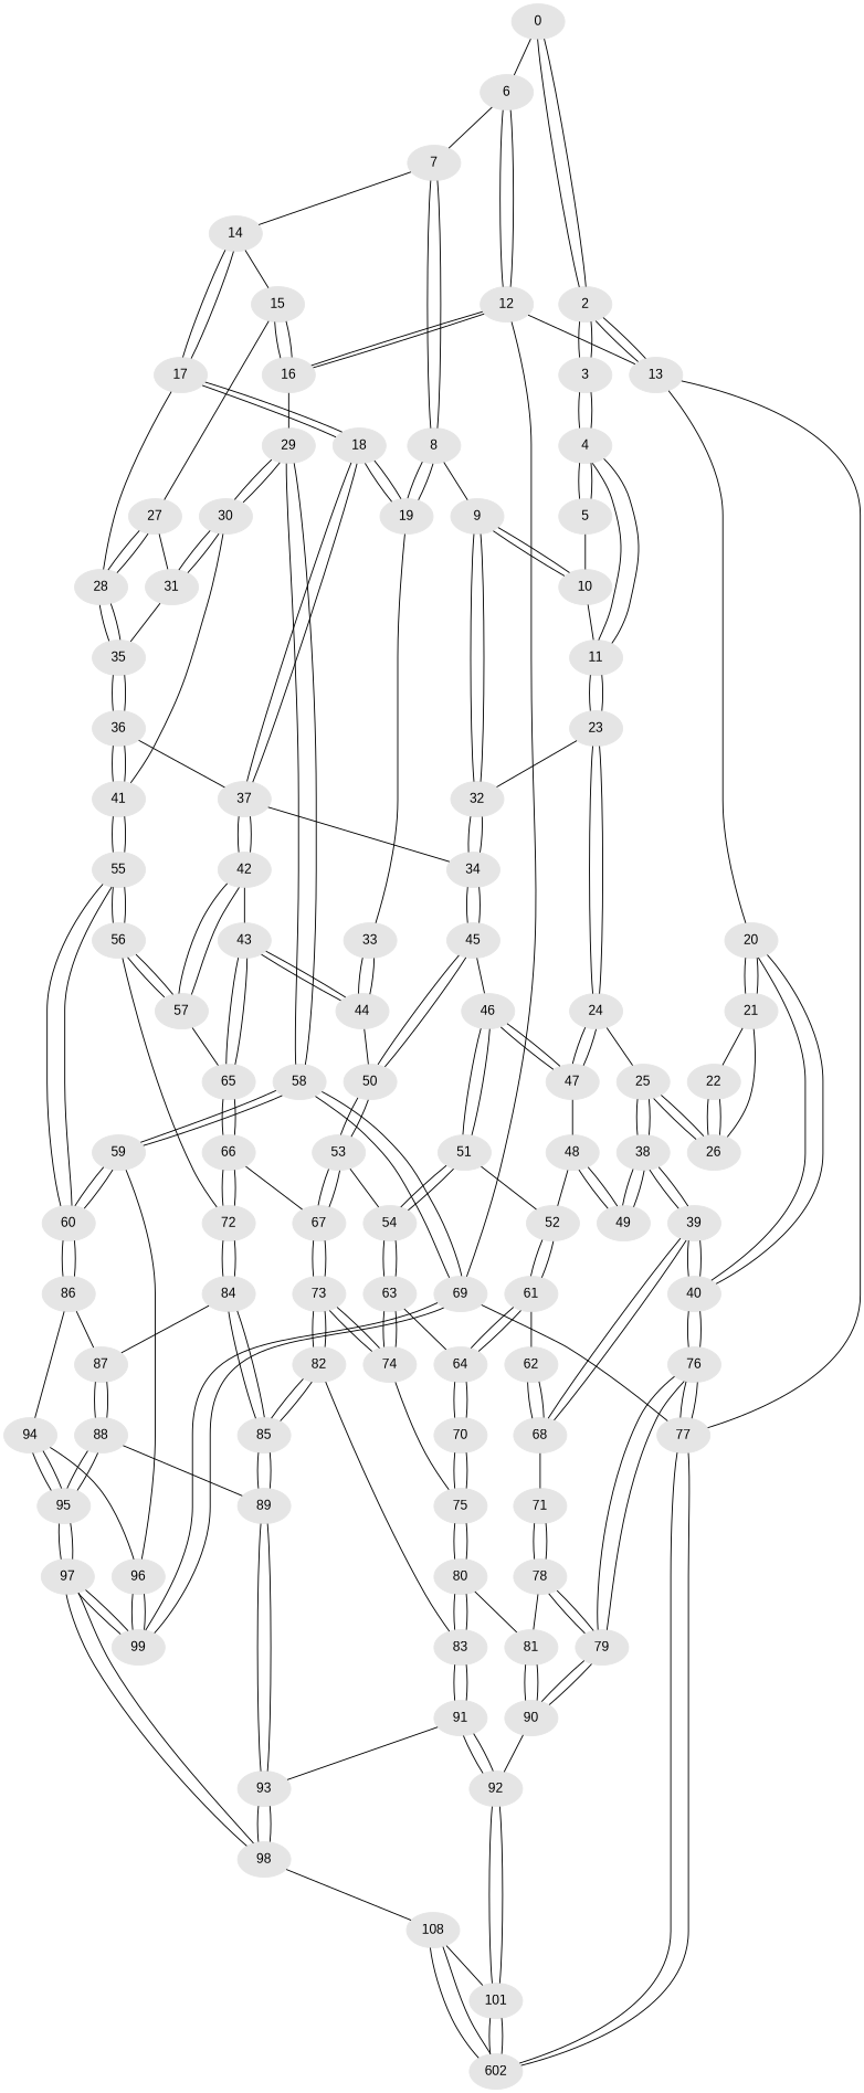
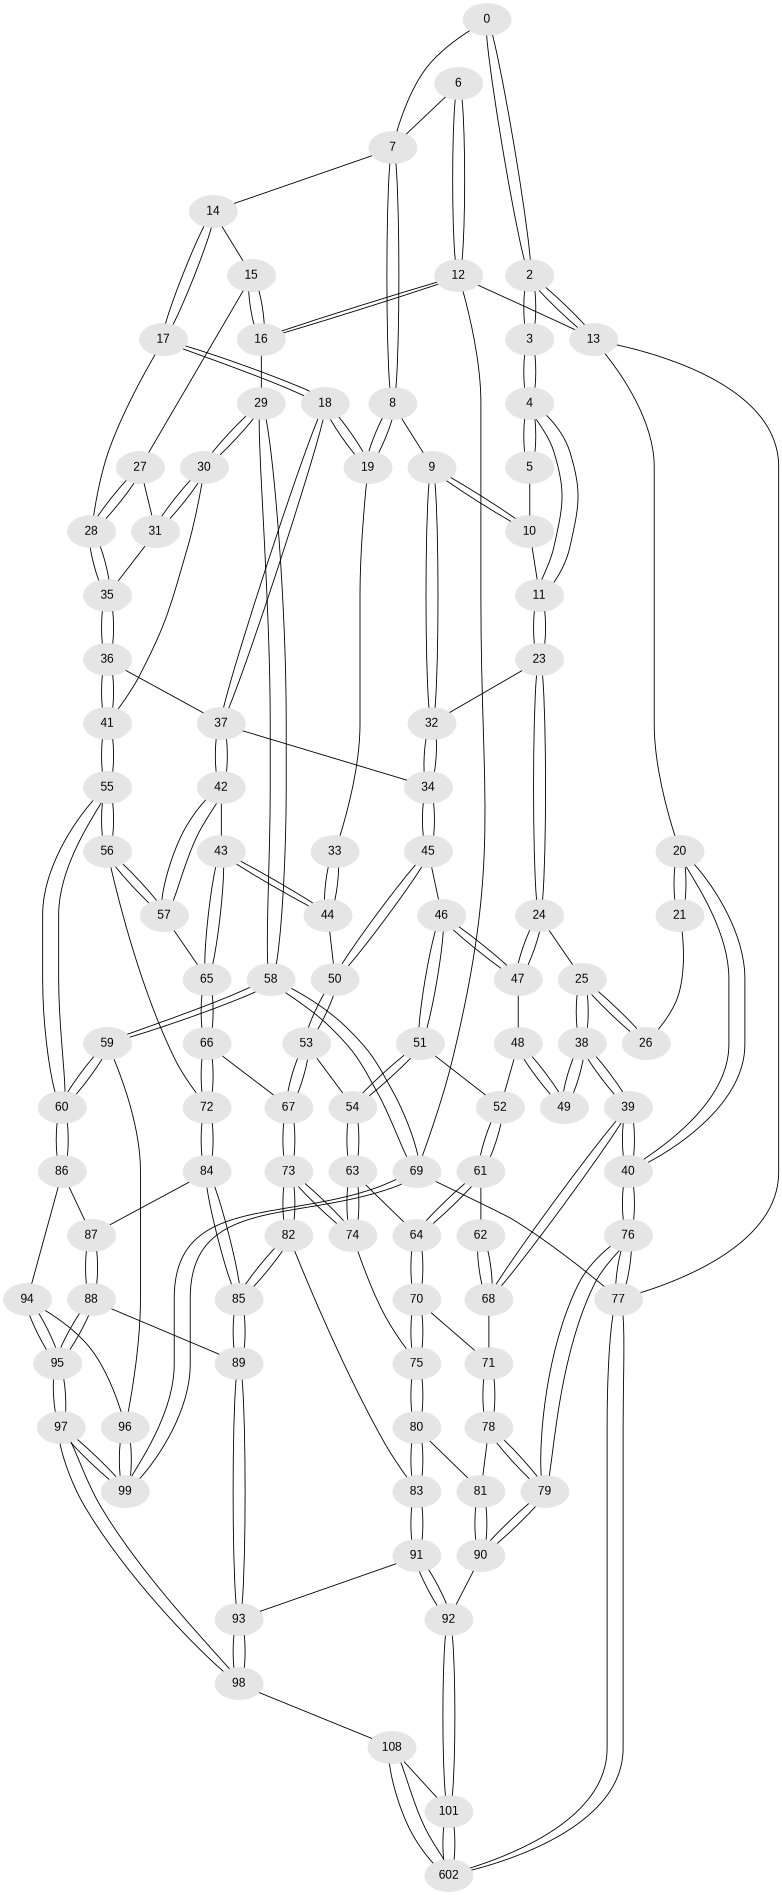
  graph {
    fontname="Liberation Sans"
    node [color=gray90 fontname="Liberation Sans" style=filled]
    edge [fontname="Liberation Sans"]
    n1 [label=0]
    2
    6
    3
    13
    7
    12
    4
    20
    77
    5
    11
    10
    23
    8
    14
    16
    69
    9
    19
    15
    17
    32
    33
    34
    24
    29
    99
    21
    40
    n31 [label=602]
    27
    18
    28
    31
    30
    58
    37
    35
    42
    44
-   22
    26
    76
    25
    47
    38
    48
    39
    49
    36
    41
    59
    55
    45
    50
    46
    43
    57
    68
    71
    79
    56
    60
    65
    66
    53
    51
    52
    54
    61
    62
    67
    63
    64
    73
    74
    72
    86
    84
    96
    87
    94
    70
    75
    82
    78
    80
    81
    85
    83
    90
    92
    91
    89
    93
    88
    95
    97
    98
    101
    n102 [label=108]
    n1 -- 2
    n1 -- 2
-   n1 -- 6
+   n1 -- 7
    2 -- 3
    2 -- 3
    2 -- 13
    2 -- 13
    6 -- 7
    6 -- 12
    6 -- 12
    3 -- 4
    3 -- 4
    13 -- 20
    13 -- 77
    7 -- 8
    7 -- 8
    7 -- 14
    12 -- 13
    12 -- 16
    12 -- 16
    12 -- 69
    4 -- 5
    4 -- 5
    4 -- 11
    4 -- 11
    20 -- 21
    20 -- 21
    20 -- 40
    20 -- 40
    77 -- n31
    77 -- n31
    5 -- 10
    11 -- 23
    11 -- 23
    10 -- 11
    23 -- 32
    23 -- 24
    23 -- 24
    8 -- 9
    8 -- 19
    8 -- 19
    14 -- 15
    14 -- 17
    14 -- 17
    16 -- 29
    69 -- 77
    69 -- 99
    69 -- 99
    9 -- 10
    9 -- 10
    9 -- 32
    9 -- 32
    19 -- 33
    15 -- 16
    15 -- 16
    15 -- 27
    17 -- 18
    17 -- 18
    17 -- 28
    32 -- 34
    32 -- 34
    33 -- 44
    33 -- 44
    34 -- 45
    34 -- 45
    24 -- 25
    24 -- 47
    24 -- 47
    29 -- 30
    29 -- 30
    29 -- 58
    29 -- 58
-   21 -- 22
    21 -- 26
    40 -- 76
    40 -- 76
    27 -- 28
    27 -- 28
    27 -- 31
    18 -- 19
    18 -- 19
    18 -- 37
    18 -- 37
    28 -- 35
    28 -- 35
    31 -- 35
    30 -- 31
    30 -- 31
    30 -- 41
    58 -- 69
    58 -- 69
    58 -- 59
    58 -- 59
    37 -- 34
    37 -- 42
    37 -- 42
    35 -- 36
    35 -- 36
    42 -- 43
    42 -- 57
    42 -- 57
    44 -- 50
-   22 -- 26
-   22 -- 26
    76 -- 77
    76 -- 77
    76 -- 79
    76 -- 79
    25 -- 26
    25 -- 26
    25 -- 38
    25 -- 38
    47 -- 48
    38 -- 39
    38 -- 39
    38 -- 49
    38 -- 49
    48 -- 49
    48 -- 49
    48 -- 52
    39 -- 40
    39 -- 40
    39 -- 68
    39 -- 68
    36 -- 37
    36 -- 41
    36 -- 41
    41 -- 55
    41 -- 55
    59 -- 60
    59 -- 60
    59 -- 96
    55 -- 56
    55 -- 56
    55 -- 60
    55 -- 60
    45 -- 50
    45 -- 50
    45 -- 46
    50 -- 53
    50 -- 53
    46 -- 47
    46 -- 47
    46 -- 51
    46 -- 51
    43 -- 44
    43 -- 44
    43 -- 65
    43 -- 65
    57 -- 65
    68 -- 71
    71 -- 78
    71 -- 78
    79 -- 90
    79 -- 90
    56 -- 57
    56 -- 57
    56 -- 72
    60 -- 86
    60 -- 86
    65 -- 66
    65 -- 66
    66 -- 67
    66 -- 72
    66 -- 72
    53 -- 54
    53 -- 67
    53 -- 67
    51 -- 52
    51 -- 54
    51 -- 54
    52 -- 61
    52 -- 61
    54 -- 63
    54 -- 63
    61 -- 62
    61 -- 64
    61 -- 64
    62 -- 68
    62 -- 68
    67 -- 73
    67 -- 73
    63 -- 64
    63 -- 74
    63 -- 74
    64 -- 70
    64 -- 70
    73 -- 74
    73 -- 74
    73 -- 82
    73 -- 82
    74 -- 75
    72 -- 84
    72 -- 84
    86 -- 87
    86 -- 94
    84 -- 87
    84 -- 85
    84 -- 85
    96 -- 99
    96 -- 99
    87 -- 88
    87 -- 88
    94 -- 96
    94 -- 95
    94 -- 95
+   70 -- 71
    70 -- 75
    70 -- 75
    75 -- 80
    75 -- 80
    82 -- 85
    82 -- 85
    82 -- 83
    78 -- 79
    78 -- 79
    78 -- 81
    80 -- 81
    80 -- 83
    80 -- 83
    81 -- 90
    81 -- 90
    85 -- 89
    85 -- 89
    83 -- 91
    83 -- 91
    90 -- 92
    92 -- 101
    92 -- 101
    91 -- 92
    91 -- 92
    91 -- 93
    89 -- 93
    89 -- 93
    93 -- 98
    93 -- 98
    88 -- 89
    88 -- 95
    88 -- 95
    95 -- 97
    95 -- 97
    97 -- 99
    97 -- 99
    97 -- 98
    97 -- 98
    98 -- n102
    101 -- n31
    101 -- n31
    n102 -- n31
    n102 -- n31
    n102 -- 101
  }
